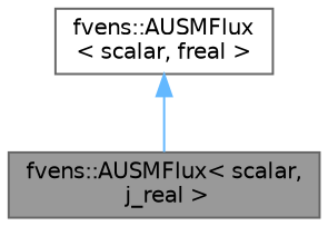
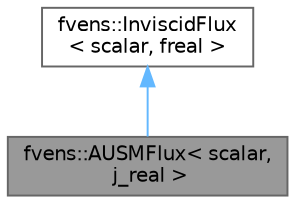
  digraph {
    node [color=gray40 fontname=Helvetica fontsize=10 shape=box style=filled]
    n1 [fillcolor=grey60 fontcolor=black height=0.2 label="fvens::AUSMFlux\< scalar,\l j_real \>" width=0.4]
-   n2 [fillcolor=white height=0.2 label="fvens::AUSMFlux\l\< scalar, freal \>" width=0.4]
+   n2 [fillcolor=white height=0.2 label="fvens::InviscidFlux\l\< scalar, freal \>" width=0.4]
    n2 -> n1 [color=steelblue1 dir=back fontname=Helvetica fontsize=10 labelfontname=Helvetica labelfontsize=10 style=solid]
  }
